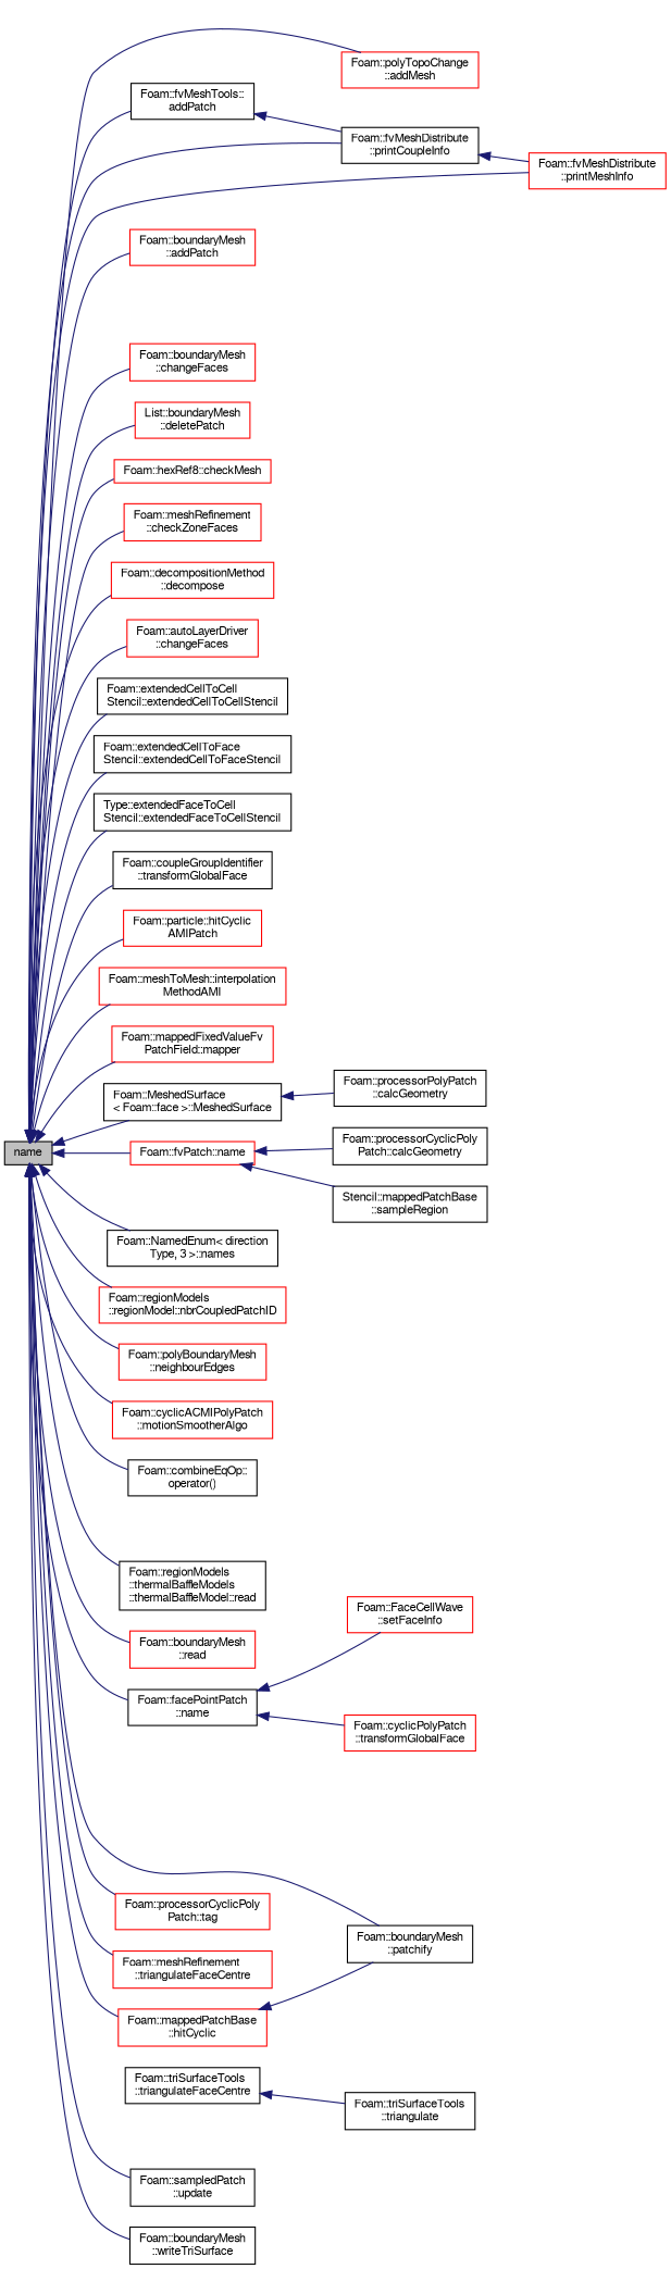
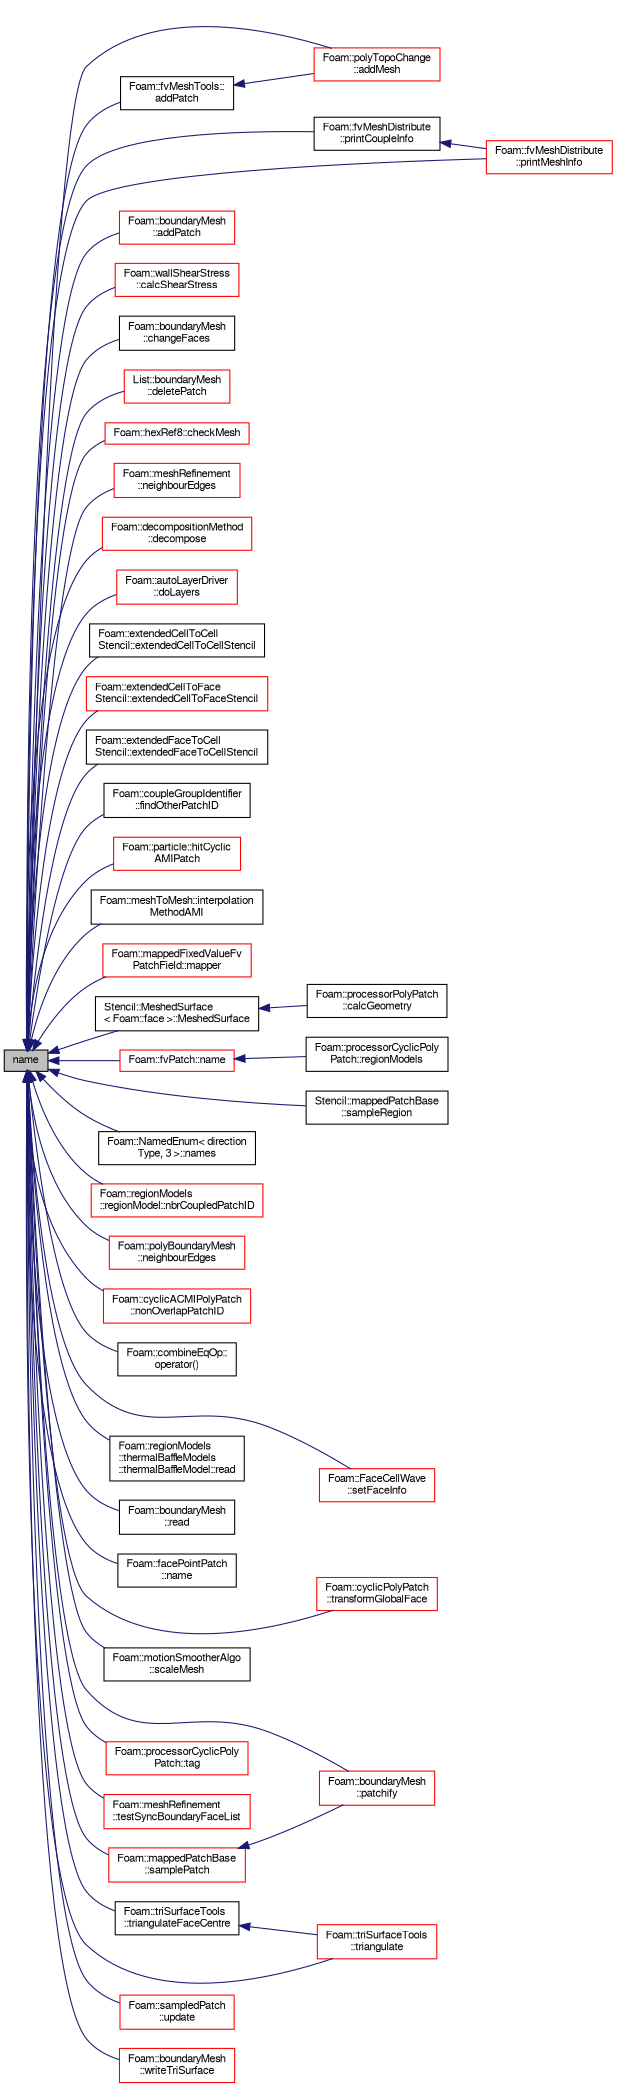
  digraph {
    rankdir=LR
    node [color=red fontname=FreeSans fontsize=10 shape=record]
    edge [color=midnightblue dir=back fontname=FreeSans fontsize=10 labelfontname=FreeSans labelfontsize=10 style=solid]
    n1 [color=black fillcolor=grey75 fontcolor=black height=0.2 label=name style=filled width=0.4]
    n2 [height=0.2 label="Foam::polyTopoChange\l::addMesh" width=0.4]
    n3 [color=black height=0.2 label="Foam::fvMeshTools::\laddPatch" width=0.4]
    n4 [color=black height=0.2 label="Foam::fvMeshDistribute\l::printCoupleInfo" width=0.4]
    n5 [height=0.2 label="Foam::fvMeshDistribute\l::printMeshInfo" width=0.4]
    n6 [height=0.2 label="Foam::boundaryMesh\l::addPatch" width=0.4]
-   n8 [height=0.2 label="Foam::boundaryMesh\l::changeFaces" width=0.4]
+   n7 [height=0.2 label="Foam::wallShearStress\l::calcShearStress" width=0.4]
+   n8 [color=black height=0.2 label="Foam::boundaryMesh\l::changeFaces" width=0.4]
    n9 [height=0.2 label="List::boundaryMesh\l::deletePatch" width=0.4]
    n10 [height=0.2 label="Foam::hexRef8::checkMesh" width=0.4]
-   n11 [height=0.2 label="Foam::meshRefinement\l::checkZoneFaces" width=0.4]
+   n11 [height=0.2 label="Foam::meshRefinement\l::neighbourEdges" width=0.4]
    n12 [height=0.2 label="Foam::decompositionMethod\l::decompose" width=0.4]
-   n13 [height=0.2 label="Foam::autoLayerDriver\l::changeFaces" width=0.4]
+   n13 [height=0.2 label="Foam::autoLayerDriver\l::doLayers" width=0.4]
    n14 [color=black height=0.2 label="Foam::extendedCellToCell\lStencil::extendedCellToCellStencil" width=0.4]
-   n15 [color=black height=0.2 label="Foam::extendedCellToFace\lStencil::extendedCellToFaceStencil" width=0.4]
-   n16 [color=black height=0.2 label="Type::extendedFaceToCell\lStencil::extendedFaceToCellStencil" width=0.4]
-   n17 [color=black height=0.2 label="Foam::coupleGroupIdentifier\l::transformGlobalFace" width=0.4]
+   n15 [height=0.2 label="Foam::extendedCellToFace\lStencil::extendedCellToFaceStencil" width=0.4]
+   n16 [color=black height=0.2 label="Foam::extendedFaceToCell\lStencil::extendedFaceToCellStencil" width=0.4]
+   n17 [color=black height=0.2 label="Foam::coupleGroupIdentifier\l::findOtherPatchID" width=0.4]
    n18 [height=0.2 label="Foam::particle::hitCyclic\lAMIPatch" width=0.4]
-   n19 [height=0.2 label="Foam::meshToMesh::interpolation\lMethodAMI" width=0.4]
+   n19 [color=black height=0.2 label="Foam::meshToMesh::interpolation\lMethodAMI" width=0.4]
    n20 [height=0.2 label="Foam::mappedFixedValueFv\lPatchField::mapper" width=0.4]
-   n21 [color=black height=0.2 label="Foam::MeshedSurface\l\< Foam::face \>::MeshedSurface" width=0.4]
+   n21 [color=black height=0.2 label="Stencil::MeshedSurface\l\< Foam::face \>::MeshedSurface" width=0.4]
    n22 [height=0.2 label="Foam::fvPatch::name" width=0.4]
    n23 [color=black height=0.2 label="Foam::facePointPatch\l::name" width=0.4]
    n24 [color=black height=0.2 label="Foam::NamedEnum\< direction\lType, 3 \>::names" width=0.4]
    n25 [height=0.2 label="Foam::regionModels\l::regionModel::nbrCoupledPatchID" width=0.4]
    n26 [height=0.2 label="Foam::polyBoundaryMesh\l::neighbourEdges" width=0.4]
-   n27 [height=0.2 label="Foam::cyclicACMIPolyPatch\l::motionSmootherAlgo" width=0.4]
+   n27 [height=0.2 label="Foam::cyclicACMIPolyPatch\l::nonOverlapPatchID" width=0.4]
    n28 [color=black height=0.2 label="Foam::combineEqOp::\loperator()" width=0.4]
-   n29 [color=black height=0.2 label="Foam::boundaryMesh\l::patchify" width=0.4]
+   n29 [height=0.2 label="Foam::boundaryMesh\l::patchify" width=0.4]
    n30 [color=black height=0.2 label="Foam::regionModels\l::thermalBaffleModels\l::thermalBaffleModel::read" width=0.4]
-   n31 [height=0.2 label="Foam::boundaryMesh\l::read" width=0.4]
-   n32 [height=0.2 label="Foam::mappedPatchBase\l::hitCyclic" width=0.4]
+   n31 [color=black height=0.2 label="Foam::boundaryMesh\l::read" width=0.4]
+   n32 [height=0.2 label="Foam::mappedPatchBase\l::samplePatch" width=0.4]
    n33 [color=black height=0.2 label="Stencil::mappedPatchBase\l::sampleRegion" width=0.4]
+   n34 [color=black height=0.2 label="Foam::motionSmootherAlgo\l::scaleMesh" width=0.4]
    n35 [height=0.2 label="Foam::FaceCellWave\l::setFaceInfo" width=0.4]
    n36 [height=0.2 label="Foam::processorCyclicPoly\lPatch::tag" width=0.4]
-   n37 [height=0.2 label="Foam::meshRefinement\l::triangulateFaceCentre" width=0.4]
+   n37 [height=0.2 label="Foam::meshRefinement\l::testSyncBoundaryFaceList" width=0.4]
    n38 [height=0.2 label="Foam::cyclicPolyPatch\l::transformGlobalFace" width=0.4]
-   n39 [color=black height=0.2 label="Foam::triSurfaceTools\l::triangulate" width=0.4]
+   n39 [height=0.2 label="Foam::triSurfaceTools\l::triangulate" width=0.4]
    n40 [color=black height=0.2 label="Foam::triSurfaceTools\l::triangulateFaceCentre" width=0.4]
-   n41 [color=black height=0.2 label="Foam::sampledPatch\l::update" width=0.4]
-   n42 [color=black height=0.2 label="Foam::boundaryMesh\l::writeTriSurface" width=0.4]
-   n43 [color=black height=0.2 label="Foam::processorCyclicPoly\lPatch::calcGeometry" width=0.4]
+   n41 [height=0.2 label="Foam::sampledPatch\l::update" width=0.4]
+   n42 [height=0.2 label="Foam::boundaryMesh\l::writeTriSurface" width=0.4]
+   n43 [color=black height=0.2 label="Foam::processorCyclicPoly\lPatch::regionModels" width=0.4]
    n44 [color=black height=0.2 label="Foam::processorPolyPatch\l::calcGeometry" width=0.4]
    n1 -> n2
    n1 -> n3
    n1 -> n4
    n1 -> n5
    n1 -> n6
+   n1 -> n7
    n1 -> n8
    n1 -> n9
    n1 -> n10
    n1 -> n11
    n1 -> n12
    n1 -> n13
    n1 -> n14
    n1 -> n15
    n1 -> n16
    n1 -> n17
    n1 -> n18
    n1 -> n19
    n1 -> n20
    n1 -> n21
    n1 -> n22
    n1 -> n23
    n1 -> n24
    n1 -> n25
    n1 -> n26
    n1 -> n27
    n1 -> n28
    n1 -> n29
    n1 -> n30
    n1 -> n31
    n1 -> n32
-   n22 -> n33
-   n23 -> n35
+   n1 -> n33
+   n1 -> n34
+   n1 -> n35
    n1 -> n36
    n1 -> n37
-   n23 -> n38
+   n1 -> n38
+   n1 -> n39
+   n1 -> n40
    n1 -> n41
    n1 -> n42
-   n3 -> n4
+   n3 -> n2
    n4 -> n5
    n21 -> n44
    n22 -> n43
    n32 -> n29
    n40 -> n39
  }
